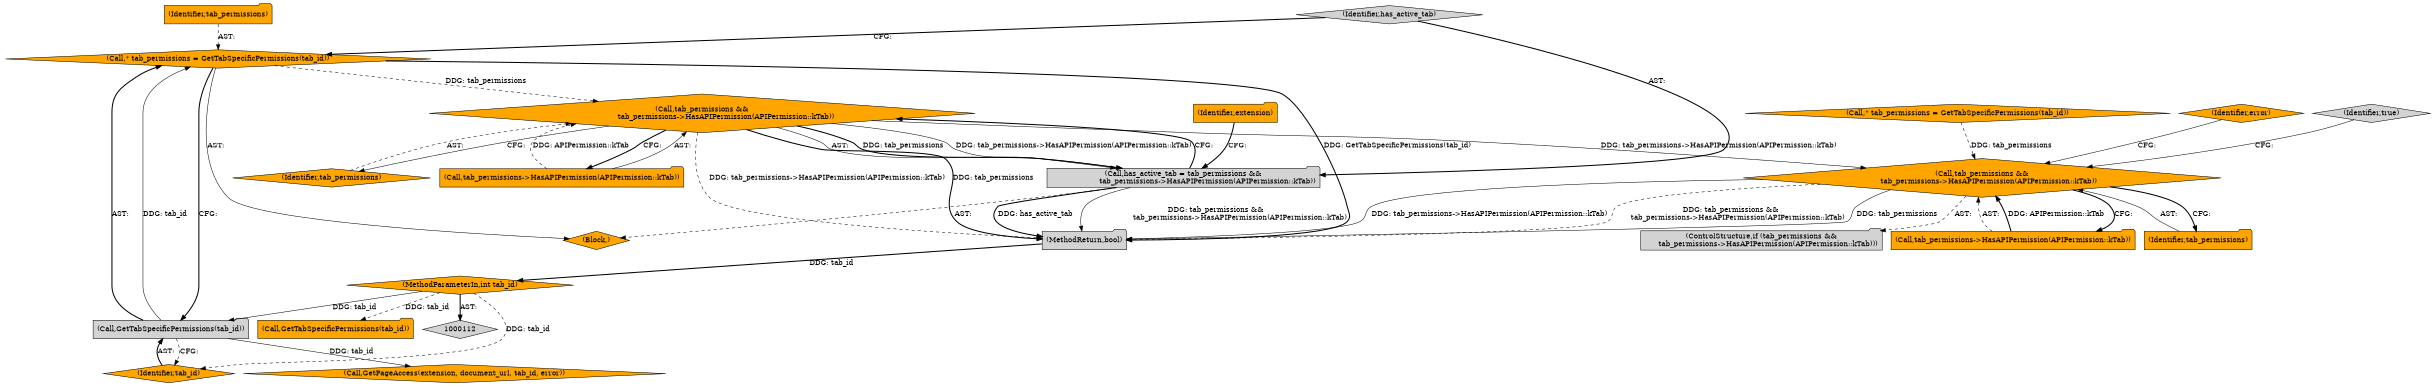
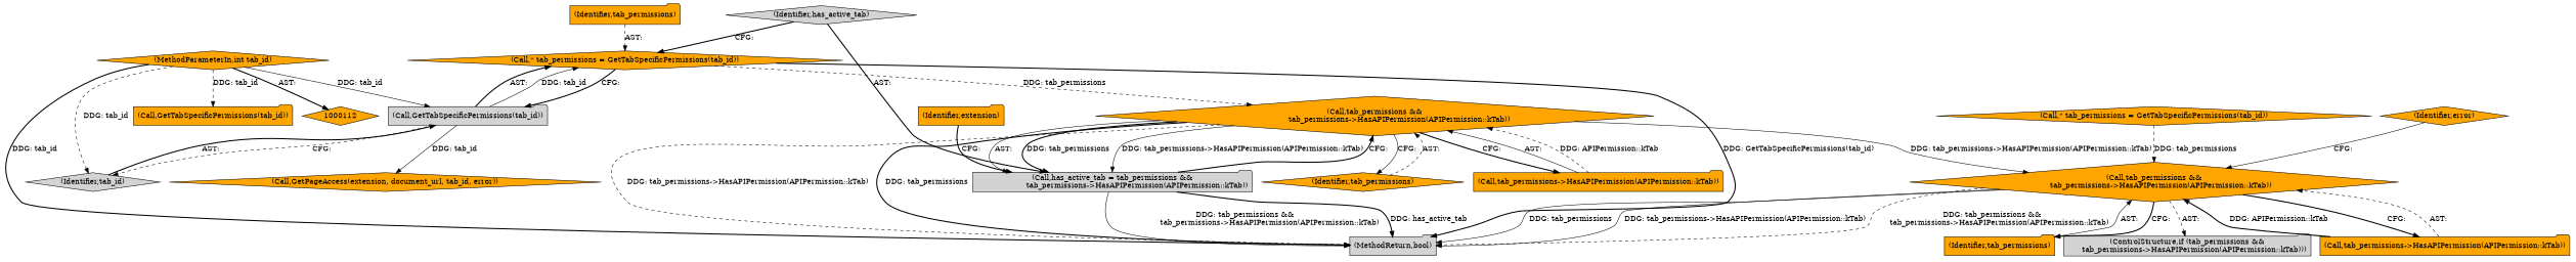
  digraph {
    node [fillcolor=orange shape=diamond style=filled]
    edge [style=bold]
    n1 [label="(Call,* tab_permissions = GetTabSpecificPermissions(tab_id))"]
    n2 [fillcolor=lightgrey label="(Call,GetTabSpecificPermissions(tab_id))" shape=folder]
    n3 [label="(Call,tab_permissions &&\n                     tab_permissions->HasAPIPermission(APIPermission::kTab))"]
-   n4 [label="(Block,)"]
    n5 [fillcolor=lightgrey label="(MethodReturn,bool)" shape=folder]
    n6 [label="(Call,GetPageAccess(extension, document_url, tab_id, error))"]
-   n7 [label="(Identifier,tab_id)"]
+   n7 [fillcolor=lightgrey label="(Identifier,tab_id)"]
    n8 [fillcolor=lightgrey label="(Call,has_active_tab = tab_permissions &&\n                     tab_permissions->HasAPIPermission(APIPermission::kTab))" shape=folder]
    n9 [label="(Call,tab_permissions &&\n      tab_permissions->HasAPIPermission(APIPermission::kTab))"]
    n10 [label="(Identifier,tab_permissions)"]
    n11 [label="(Call,tab_permissions->HasAPIPermission(APIPermission::kTab))" shape=folder]
    n12 [label="(MethodParameterIn,int tab_id)"]
    n13 [label="(Call,GetTabSpecificPermissions(tab_id))" shape=folder]
-   1000112 [fillcolor=lightgrey]
+   1000112
    n15 [fillcolor=lightgrey label="(ControlStructure,if (tab_permissions &&\n      tab_permissions->HasAPIPermission(APIPermission::kTab)))" shape=folder]
    n16 [label="(Call,tab_permissions->HasAPIPermission(APIPermission::kTab))" shape=folder]
    n17 [label="(Identifier,tab_permissions)" shape=folder]
    n18 [label="(Identifier,tab_permissions)" shape=folder]
    n19 [fillcolor=lightgrey label="(Identifier,has_active_tab)"]
-   n20 [fillcolor=lightgrey label="(Identifier,true)"]
    n21 [label="(Call,* tab_permissions = GetTabSpecificPermissions(tab_id))"]
    n22 [label="(Identifier,extension)" shape=folder]
    n23 [label="(Identifier,error)"]
    n1 -> n2 [label="CFG: "]
    n1 -> n3 [label="DDG: tab_permissions" style=dashed]
-   n1 -> n4 [label="AST: " style=solid]
    n1 -> n5 [label="DDG: GetTabSpecificPermissions(tab_id)"]
    n2 -> n1 [label="AST: "]
    n2 -> n1 [label="DDG: tab_id" style=solid]
    n2 -> n6 [label="DDG: tab_id" style=solid]
    n2 -> n7 [label="CFG: " style=dashed]
    n3 -> n5 [label="DDG: tab_permissions->HasAPIPermission(APIPermission::kTab)" style=dashed]
    n3 -> n5 [label="DDG: tab_permissions"]
    n3 -> n8 [label="AST: " style=solid]
    n3 -> n8 [label="DDG: tab_permissions"]
    n3 -> n8 [label="DDG: tab_permissions->HasAPIPermission(APIPermission::kTab)" style=solid]
    n3 -> n9 [label="DDG: tab_permissions->HasAPIPermission(APIPermission::kTab)" style=solid]
    n3 -> n10 [label="CFG: " style=solid]
    n3 -> n11 [label="CFG: "]
    n7 -> n2 [label="AST: "]
    n8 -> n3 [label="CFG: "]
-   n8 -> n4 [label="AST: " style=dashed]
    n8 -> n5 [label="DDG: has_active_tab"]
    n8 -> n5 [label="DDG: tab_permissions &&\n                     tab_permissions->HasAPIPermission(APIPermission::kTab)" style=solid]
    n9 -> n5 [label="DDG: tab_permissions" style=solid]
    n9 -> n5 [label="DDG: tab_permissions->HasAPIPermission(APIPermission::kTab)" style=solid]
    n9 -> n5 [label="DDG: tab_permissions &&\n      tab_permissions->HasAPIPermission(APIPermission::kTab)" style=dashed]
    n9 -> n15 [label="AST: " style=dashed]
    n9 -> n16 [label="CFG: "]
    n9 -> n17 [label="CFG: "]
    n10 -> n3 [label="AST: " style=dashed]
    n11 -> n3 [label="AST: " style=solid]
    n11 -> n3 [label="DDG: APIPermission::kTab" style=dashed]
    n12 -> n2 [label="DDG: tab_id" style=solid]
-   n5 -> n12 [label="DDG: tab_id"]
+   n12 -> n5 [label="DDG: tab_id"]
    n12 -> n7 [label="DDG: tab_id" style=dashed]
    n12 -> n13 [label="DDG: tab_id" style=dashed]
    n12 -> 1000112 [label="AST: "]
    n16 -> n9 [label="AST: " style=dashed]
    n16 -> n9 [label="DDG: APIPermission::kTab"]
    n17 -> n9 [label="AST: " style=solid]
    n18 -> n1 [label="AST: " style=dashed]
    n19 -> n1 [label="CFG: "]
    n19 -> n8 [label="AST: "]
-   n20 -> n9 [label="CFG: " style=solid]
    n21 -> n9 [label="DDG: tab_permissions" style=dashed]
    n22 -> n8 [label="CFG: "]
    n23 -> n9 [label="CFG: " style=solid]
  }
